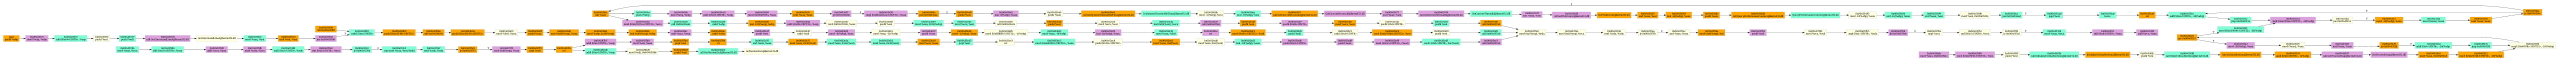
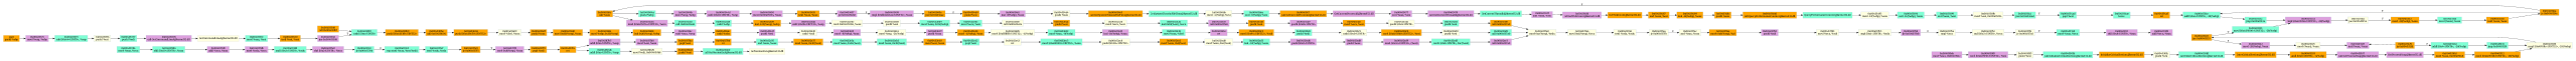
  digraph {
    fontname=Merriweather
    rankdir=LR
    node [color=lightsteelblue fillcolor=orange fontname=Merriweather shape=rectangle style=filled]
    edge [color="#000000" fontname=Merriweather]
    n1 [color=lightgrey label="start\npushl %ebp"]
    n2 [fillcolor=plum label="0x00403371\nmovl %esp, %ebp"]
    n3 [fillcolor=aquamarine label="0x00403373\nsubl $0x44<UINT8>, %esp"]
    n4 [fillcolor=lightyellow label="0x00403376\npushl %esi"]
    n5 [fillcolor=aquamarine label="0x00403377\npushl %edi"]
    n6 [fillcolor=plum label="0x00403378\ncall GetCommandLineA@kernel32.dll"]
    n7 [color=lightgrey fillcolor=lightyellow label="GetCommandLineA@kernel32.dll"]
    n8 [fillcolor=aquamarine label="0x0040337e\nmovl %eax, %esi"]
    n9 [label="0x00403380\ntestl %esi, %esi"]
    n10 [fillcolor=plum label="0x00403382\njne 0x00403388"]
    n11 [fillcolor=aquamarine label="0x004030b7\npushl $0xc<UINT8>"]
    n12 [label="0x00403388\ncall 0x004030b7"]
    n13 [label="0x004030b9\npushl $0x4013f8<UINT32>"]
    n14 [label="0x004030be\ncall 0x00403604"]
    n15 [label="0x00403604\npushl $0x403658<UINT32>"]
    n16 [fillcolor=lightyellow label="0x00403609\nmovl %fs:0, %eax"]
    n17 [label="0x0040360f\npushl %eax"]
    n18 [label="0x00403610\nmovl 0x10(%esp), %eax"]
    n19 [label="0x00403614\nmovl %ebp, 0x10(%esp)"]
    n20 [label="0x00403618\nleal 0x10(%esp), %ebp"]
    n21 [fillcolor=plum label="0x0040361c\nsubl %eax, %esp"]
    n22 [label="0x0040361e\npushl %ebx"]
    n23 [fillcolor=plum label="0x0040361f\npushl %esi"]
    n24 [fillcolor=lightyellow label="0x00403620\npushl %edi"]
    n25 [fillcolor=plum label="0x00403621\nmovl -8(%ebp), %eax"]
    n26 [fillcolor=lightyellow label="0x00403624\nmovl %esp, -24(%ebp)"]
    n27 [fillcolor=plum label="0x00403627\npushl %eax"]
    n28 [label="0x00403628\nmovl -4(%ebp), %eax"]
    n29 [fillcolor=lightyellow label="0x0040362b\nmovl $0xffffffff<UINT32>, -4(%ebp)"]
    n30 [fillcolor=aquamarine label="0x00403632\nmovl %eax, -8(%ebp)"]
    n31 [fillcolor=plum label="0x00403635\nleal -16(%ebp), %eax"]
    n32 [fillcolor=aquamarine label="0x00403638\nmovl %eax, %fs:0"]
    n33 [fillcolor=plum label="0x0040363e\nret"]
    n34 [label="0x004030c3\nmovl $0x94<UINT32>, %edi"]
    n35 [fillcolor=aquamarine label="0x004030c8\npushl %edi"]
    n36 [fillcolor=lightyellow label="0x004030c9\npushl $0x0<UINT8>"]
    n37 [label="0x004030cb\nmovl $0x4050b8<UINT32>, %esi"]
    n38 [fillcolor=lightyellow label="0x004030d0\npushl %esi"]
    n39 [fillcolor=aquamarine label="0x004030d1\ncall 0x004037a0"]
    n40 [fillcolor=lightyellow label="0x004037a0\nmovl 0xc(%esp), %edx"]
    n41 [fillcolor=lightyellow label="0x004037a4\nmovl 0x4(%esp), %ecx"]
    n42 [fillcolor=lightyellow label="0x004037a8\ntestl %edx, %edx"]
    n43 [fillcolor=lightyellow label="0x004037aa\nje 0x004037fb"]
    n44 [fillcolor=lightyellow label="0x004037ac\nxorl %eax, %eax"]
    n45 [label="0x004037ae\nmovb 0x8(%esp), %al"]
    n46 [fillcolor=plum label="0x004037b2\npushl %edi"]
    n47 [fillcolor=lightyellow label="0x004037b3\nmovl %ecx, %edi"]
    n48 [fillcolor=lightyellow label="0x004037b5\ncmpl $0x4<UINT8>, %edx"]
    n49 [fillcolor=plum label="0x004037b8\njb 0x004037eb"]
    n50 [fillcolor=lightyellow label="0x004037ba\nnegl %ecx"]
    n51 [fillcolor=lightyellow label="0x004037bc\nandl $0x3<UINT8>, %ecx"]
    n52 [fillcolor=lightyellow label="0x004037bf\nje 0x004037cd"]
    n53 [fillcolor=aquamarine label="0x004037cd\nmovl %eax, %ecx"]
    n54 [fillcolor=plum label="0x004037cf\nshll $0x8<UINT8>, %eax"]
    n55 [fillcolor=plum label="0x004037d2\naddl %ecx, %eax"]
    n56 [fillcolor=aquamarine label="0x004037d4\nmovl %eax, %ecx"]
    n57 [fillcolor=aquamarine label="0x004037d6\nshll $0x10<UINT8>, %eax"]
    n58 [fillcolor=plum label="0x004037d9\naddl %ecx, %eax"]
    n59 [fillcolor=plum label="0x004037db\nmovl %edx, %ecx"]
    n60 [fillcolor=aquamarine label="0x004037dd\nandl $0x3<UINT8>, %edx"]
    n61 [fillcolor=plum label="0x004037e0\nshrl $0x2<UINT8>, %ecx"]
    n62 [fillcolor=aquamarine label="0x004037e3\nje 0x004037eb"]
    n63 [fillcolor=aquamarine label="0x004037e5\nrepz stosl %eax, %es:(%edi)"]
    n64 [fillcolor=aquamarine label="0x004037e7\ntestl %edx, %edx"]
    n65 [label="0x004037e9\nje 0x004037f5"]
    n66 [fillcolor=plum label="0x004037f5\nmovl 0x8(%esp), %eax"]
    n67 [label="0x004037f9\npopl %edi"]
    n68 [label="0x004037fa\nret"]
    n69 [fillcolor=aquamarine label="0x004030d6\naddl $0xc<UINT8>, %esp"]
    n70 [fillcolor=plum label="0x004017b5\naddl $0xc<UINT8>, %esp"]
    n71 [fillcolor=lightyellow label="0x004030d9\nmovl %edi, 0x004050b8"]
    n72 [fillcolor=plum label="0x004017b8\nmovl %esi, %eax"]
    n73 [label="0x004030df\npushl %esi"]
    n74 [fillcolor=aquamarine label="0x004030e0\ncall GetVersionExA@kernel32.dll"]
    n75 [color=lightgrey fillcolor=lightyellow label="GetVersionExA@kernel32.dll"]
    n76 [fillcolor=plum label="0x004030eb\nmovl %eax, 0x0040514c"]
    n77 [fillcolor=plum label="0x004030f0\nmovl $0x405150<UINT32>, %esi"]
    n78 [fillcolor=lightyellow label="0x004030f5\npushl %esi"]
    n79 [fillcolor=aquamarine label="0x004030f6\ncall InitializeCriticalSection@kernel32.dll"]
    n80 [color=lightgrey label="InitializeCriticalSection@kernel32.dll"]
    n81 [fillcolor=lightyellow label="0x004030fc\npushl %esi"]
    n82 [fillcolor=aquamarine label="0x004030fd\ncall EnterCriticalSection@kernel32.dll"]
    n83 [color=lightgrey label="EnterCriticalSection@kernel32.dll"]
    n84 [label="0x00403103\nandl $0x0<UINT8>, -4(%ebp)"]
    n85 [fillcolor=plum label="0x00403107\ncall GetProcessHeap@kernel32.dll"]
    n86 [color=lightgrey fillcolor=plum label="GetProcessHeap@kernel32.dll"]
    n87 [label="0x0040310d\nmovl %eax, 0x00405168"]
    n88 [label="0x00403112\nmovl $0x405018<UINT32>, -28(%ebp)"]
    n89 [fillcolor=lightyellow label="0x00403119\ncmpl $0x40501c<UINT32>, -28(%ebp)"]
    n90 [label="0x00403120\njae 0x00403133"]
    n91 [fillcolor=plum label="0x00403122\nmovl -28(%ebp), %eax"]
    n92 [fillcolor=aquamarine label="0x00403133\nmovl $0x405000<UINT32>, -28(%ebp)"]
    n93 [fillcolor=lightyellow label="0x00403125\nmovl (%eax), %eax"]
    n94 [fillcolor=plum label="0x0040313a\ncmpl $0x405014<UINT32>, -28(%ebp)"]
    n95 [fillcolor=plum label="0x00403127\ntestl %eax, %eax"]
    n96 [label="0x00403129\nje 0x0040312d"]
    n97 [fillcolor=aquamarine label="0x0040312d\naddl $0x4<UINT8>, -28(%ebp)"]
    n98 [fillcolor=aquamarine label="0x00403131\njmp 0x00403119"]
    n99 [fillcolor=lightyellow label="0x00403141\njae 0x00403154"]
    n100 [label="0x00403143\nmovl -28(%ebp), %eax"]
    n101 [fillcolor=aquamarine label="0x00403146\nmovl (%eax), %eax"]
    n102 [label="0x00403148\ntestl %eax, %eax"]
    n103 [label="0x0040314a\nje 0x0040314e"]
    n104 [fillcolor=aquamarine label="0x0040314e\naddl $0x4<UINT8>, -28(%ebp)"]
    n105 [label="0x0040314c\ncall %eax"]
    n106 [fillcolor=aquamarine label="0x00403152\njmp 0x0040313a"]
    n107 [fillcolor=aquamarine label="0x0040344a\npushl %ebp"]
    n108 [fillcolor=plum label="0x00404316\nmovl $0x405054<UINT32>, %ecx"]
    n109 [fillcolor=plum label="0x0040344b\nmovl %esp, %ebp"]
    n110 [fillcolor=aquamarine label="0x0040431b\ncall 0x00402ea8"]
    n111 [fillcolor=plum label="0x0040344d\nsubl $0x10<UINT8>, %esp"]
    n112 [fillcolor=plum label="0x00403450\nmovl 0x00405034, %eax"]
    n113 [label="0x00403455\ntestl %eax, %eax"]
    n114 [fillcolor=plum label="0x00403457\nje 0x00403460"]
    n115 [fillcolor=plum label="0x00403459\ncmpl $0xbb40e64e<UINT32>, %eax"]
    n116 [label="0x0040345e\njne 0x004034ae"]
    n117 [label="0x00403460\npushl %esi"]
    n118 [fillcolor=plum label="0x00403461\nleal -8(%ebp), %eax"]
    n119 [fillcolor=lightyellow label="0x00403464\npushl %eax"]
    n120 [label="0x00403465\ncall GetSystemTimeAsFileTime@kernel32.dll"]
    n121 [color=lightgrey fillcolor=aquamarine label="GetSystemTimeAsFileTime@kernel32.dll"]
    n122 [fillcolor=lightyellow label="0x0040346b\nmovl -4(%ebp), %esi"]
    n123 [fillcolor=aquamarine label="0x0040366e\nxorl -8(%ebp), %esi"]
    n124 [label="0x00403471\ncall GetCurrentProcessId@kernel32.dll"]
    n125 [color=lightgrey fillcolor=plum label="GetCurrentProcessId@kernel52.dll"]
    n126 [fillcolor=plum label="0x00403477\nxorl %eax, %esi"]
    n127 [fillcolor=plum label="0x00403479\ncall GetCurrentThreadId@kernel32.dll"]
    n128 [color=lightgrey fillcolor=aquamarine label="GetCurrentThreadId@kernel32.dll"]
    n129 [fillcolor=plum label="0x0040347f\nxorl %eax, %esi"]
    n130 [fillcolor=plum label="0x00403481\ncall GetTickCount@kernel32.dll"]
    n131 [color=lightgrey label="GetTickCount@kernel32.dll"]
    n132 [label="0x00403487\nxorl %eax, %esi"]
    n133 [label="0x00403489\nleal -16(%ebp), %eax"]
    n134 [label="0x0040348c\npushl %eax"]
    n135 [label="0x0040348d\ncall QueryPerformanceCounter@kernel32.dll"]
    n136 [color=lightgrey fillcolor=aquamarine label="QueryPerformanceCounter@kernel32.dll"]
    n137 [fillcolor=lightyellow label="0x00403493\nmovl -12(%ebp), %eax"]
    n138 [fillcolor=aquamarine label="0x00403496\nxorl -16(%ebp), %eax"]
    n139 [fillcolor=aquamarine label="0x00403499\nxorl %eax, %esi"]
    n140 [fillcolor=lightyellow label="0x0040349b\nmovl %esi, 0x00405034"]
    n141 [fillcolor=aquamarine label="0x004034a1\njne 0x004034ad"]
    n142 [fillcolor=aquamarine label="0x004034ad\npopl %esi"]
    n143 [fillcolor=aquamarine label="0x004034ae\nleave "]
    n144 [label="0x004034af\nret"]
    n145 [fillcolor=aquamarine label="0x00402ea8\npushl %ebp"]
    n146 [label="0x00402ea9\nleal -120(%esp), %ebp"]
    n147 [fillcolor=plum label="0x00402ead\nsubl $0x98<UINT32>, %esp"]
    n148 [fillcolor=lightyellow label="0x00402eb3\nmovl 0x00405034, %eax"]
    n149 [fillcolor=lightyellow label="0x00402eb8\npushl %esi"]
    n150 [fillcolor=aquamarine label="0x00402eb9\nmovl %eax, 0x74(%ebp)"]
    n151 [fillcolor=aquamarine label="0x00402ebc\nmovl %ecx, %esi"]
    n152 [fillcolor=lightyellow label="0x00402ebe\ncall 0x00402e2a"]
    n153 [label="0x00402e2a\npushl %esi"]
    n154 [fillcolor=lightyellow label="0x00402e2b\nmovl %ecx, %esi"]
    n155 [fillcolor=aquamarine label="0x00402e2d\nleal 0x18(%esi), %ecx"]
    n156 [fillcolor=plum label="0x00402e30\ncall 0x004017a8"]
    n157 [label="0x004017a8\npushl %esi"]
    n158 [fillcolor=plum label="0x004017a9\npushl $0x18<UINT8>"]
    n159 [label="0x004017ab\nmovl %ecx, %esi"]
    n160 [fillcolor=lightyellow label="0x004017ad\npushl $0x0<UINT8>"]
    n161 [fillcolor=aquamarine label="0x004017af\npushl %esi"]
    n162 [label="0x004017b0\ncall 0x004037a0"]
    n163 [label="0x004017ba\npopl %esi"]
    n164 [label="0x004017bb\nret"]
    n165 [fillcolor=aquamarine label="0x00402e35\nxorl %eax, %eax"]
    n166 [label="0x00402e37\nmovl %eax, 0x30(%esi)"]
    n167 [fillcolor=aquamarine label="0x00402e3a\nmovl %eax, 0x34(%esi)"]
    n168 [fillcolor=aquamarine label="0x00402e3d\nmovl %eax, 0x38(%esi)"]
    n169 [label="0x00402e40\nmovl %esi, %eax"]
    n170 [fillcolor=aquamarine label="0x00402e42\npopl %esi"]
    n171 [fillcolor=lightyellow label="0x00402e43\nret"]
    n172 [fillcolor=aquamarine label="0x00402ec3\nmovl $0x400000<UINT32>, %eax"]
    n173 [fillcolor=lightyellow label="0x00402ec8\npushl $0x94<UINT32>"]
    n174 [label="0x00402ecd\nmovl %eax, 0x8(%esi)"]
    n175 [fillcolor=lightyellow label="0x00402ed0\nmovl %eax, 0x4(%esi)"]
    n176 [fillcolor=aquamarine label="0x00402ed3\nleal -32(%ebp), %eax"]
    n177 [fillcolor=plum label="0x00402ed6\npushl $0x0<UINT8>"]
    n178 [fillcolor=plum label="0x00402ed8\npushl %eax"]
    n179 [fillcolor=plum label="0x00402ed9\nmovl $0x3c<UINT32>, (%esi)"]
    n180 [fillcolor=aquamarine label="0x00402edf\nmovb $0x0<UINT8>, 0xc(%esi)"]
    n181 [fillcolor=plum label="0x00402ee3\ncall 0x004037a0"]
    n1 -> n2
    n2 -> n3
    n3 -> n4
    n4 -> n5
    n5 -> n6
    n6 -> n7
    n7 -> n8
    n8 -> n9
    n9 -> n10
    n10 -> n11 [label=T]
    n11 -> n13
    n12 -> n11
    n13 -> n14
    n14 -> n15
    n15 -> n16
    n16 -> n17
    n17 -> n18
    n18 -> n19
    n19 -> n20
    n20 -> n21
    n21 -> n22
    n22 -> n23
    n23 -> n24
    n24 -> n25
    n25 -> n26
    n26 -> n27
    n27 -> n28
    n28 -> n29
    n29 -> n30
    n30 -> n31
    n31 -> n32
    n32 -> n33
    n33 -> n34
    n34 -> n35
    n35 -> n36
    n36 -> n37
    n37 -> n38
    n38 -> n39
    n39 -> n40
    n40 -> n41
    n41 -> n42
    n42 -> n43
    n43 -> n44 [label=F]
    n44 -> n45
    n45 -> n46
    n46 -> n47
    n47 -> n48
    n48 -> n49
    n49 -> n50 [label=F]
    n50 -> n51
    n51 -> n52
    n52 -> n53 [label=T]
    n53 -> n54
    n54 -> n55
    n56 -> n57
    n57 -> n58
    n58 -> n59
    n59 -> n60
    n60 -> n61
    n61 -> n62
    n62 -> n63 [label=F]
    n63 -> n64
    n64 -> n65
    n65 -> n66 [label=T]
    n66 -> n67
    n67 -> n68
    n68 -> n69
    n68 -> n70
    n69 -> n71
    n70 -> n72
    n71 -> n73
    n72 -> n163
    n73 -> n74
    n74 -> n75
    n76 -> n77
    n77 -> n78
    n78 -> n79
    n79 -> n80
    n80 -> n81
    n81 -> n82
    n82 -> n83
    n83 -> n84
    n84 -> n85
    n85 -> n86
    n86 -> n87
    n87 -> n88
    n88 -> n89
    n89 -> n90
    n90 -> n91 [label=F]
    n90 -> n92 [label=T]
    n91 -> n93
    n92 -> n94
    n93 -> n95
    n94 -> n99
-   n95 -> n96
+   n96 -> n95
    n96 -> n97 [label=F]
    n97 -> n98
    n98 -> n89
    n99 -> n100 [label=F]
    n100 -> n101
    n101 -> n102
    n102 -> n103
    n103 -> n104 [label=T]
    n103 -> n105 [label=F]
    n104 -> n106
    n105 -> n107
    n105 -> n108
    n106 -> n94
    n107 -> n109
    n108 -> n110
    n109 -> n111
    n110 -> n145
    n111 -> n112
    n112 -> n113
    n113 -> n114
    n114 -> n115 [label=F]
    n115 -> n116
    n116 -> n117 [label=F]
    n117 -> n118
    n118 -> n119
    n119 -> n120
    n120 -> n121
    n121 -> n122
    n122 -> n123
    n123 -> n124
    n124 -> n125
    n125 -> n126
    n126 -> n127
    n127 -> n128
    n128 -> n129
    n129 -> n130
    n130 -> n131
    n131 -> n132
    n132 -> n133
    n133 -> n134
    n134 -> n135
    n135 -> n136
    n136 -> n137
    n137 -> n138
    n138 -> n139
    n139 -> n140
    n140 -> n141
    n141 -> n142 [label=T]
    n142 -> n143
    n143 -> n144
    n144 -> n104
    n145 -> n146
    n146 -> n147
    n147 -> n148
    n148 -> n149
    n149 -> n150
    n150 -> n151
    n151 -> n152
    n152 -> n153
    n153 -> n154
    n154 -> n155
    n155 -> n156
    n156 -> n157
    n157 -> n158
    n158 -> n159
    n159 -> n160
    n160 -> n161
    n161 -> n162
    n162 -> n40
    n163 -> n164
    n164 -> n165
    n165 -> n166
    n166 -> n167
    n167 -> n168
    n168 -> n169
    n169 -> n170
    n170 -> n171
    n171 -> n172
    n172 -> n173
    n173 -> n174
    n174 -> n175
    n175 -> n176
    n176 -> n177
    n177 -> n178
    n178 -> n179
    n179 -> n180
    n180 -> n181
    n181 -> n40
  }
